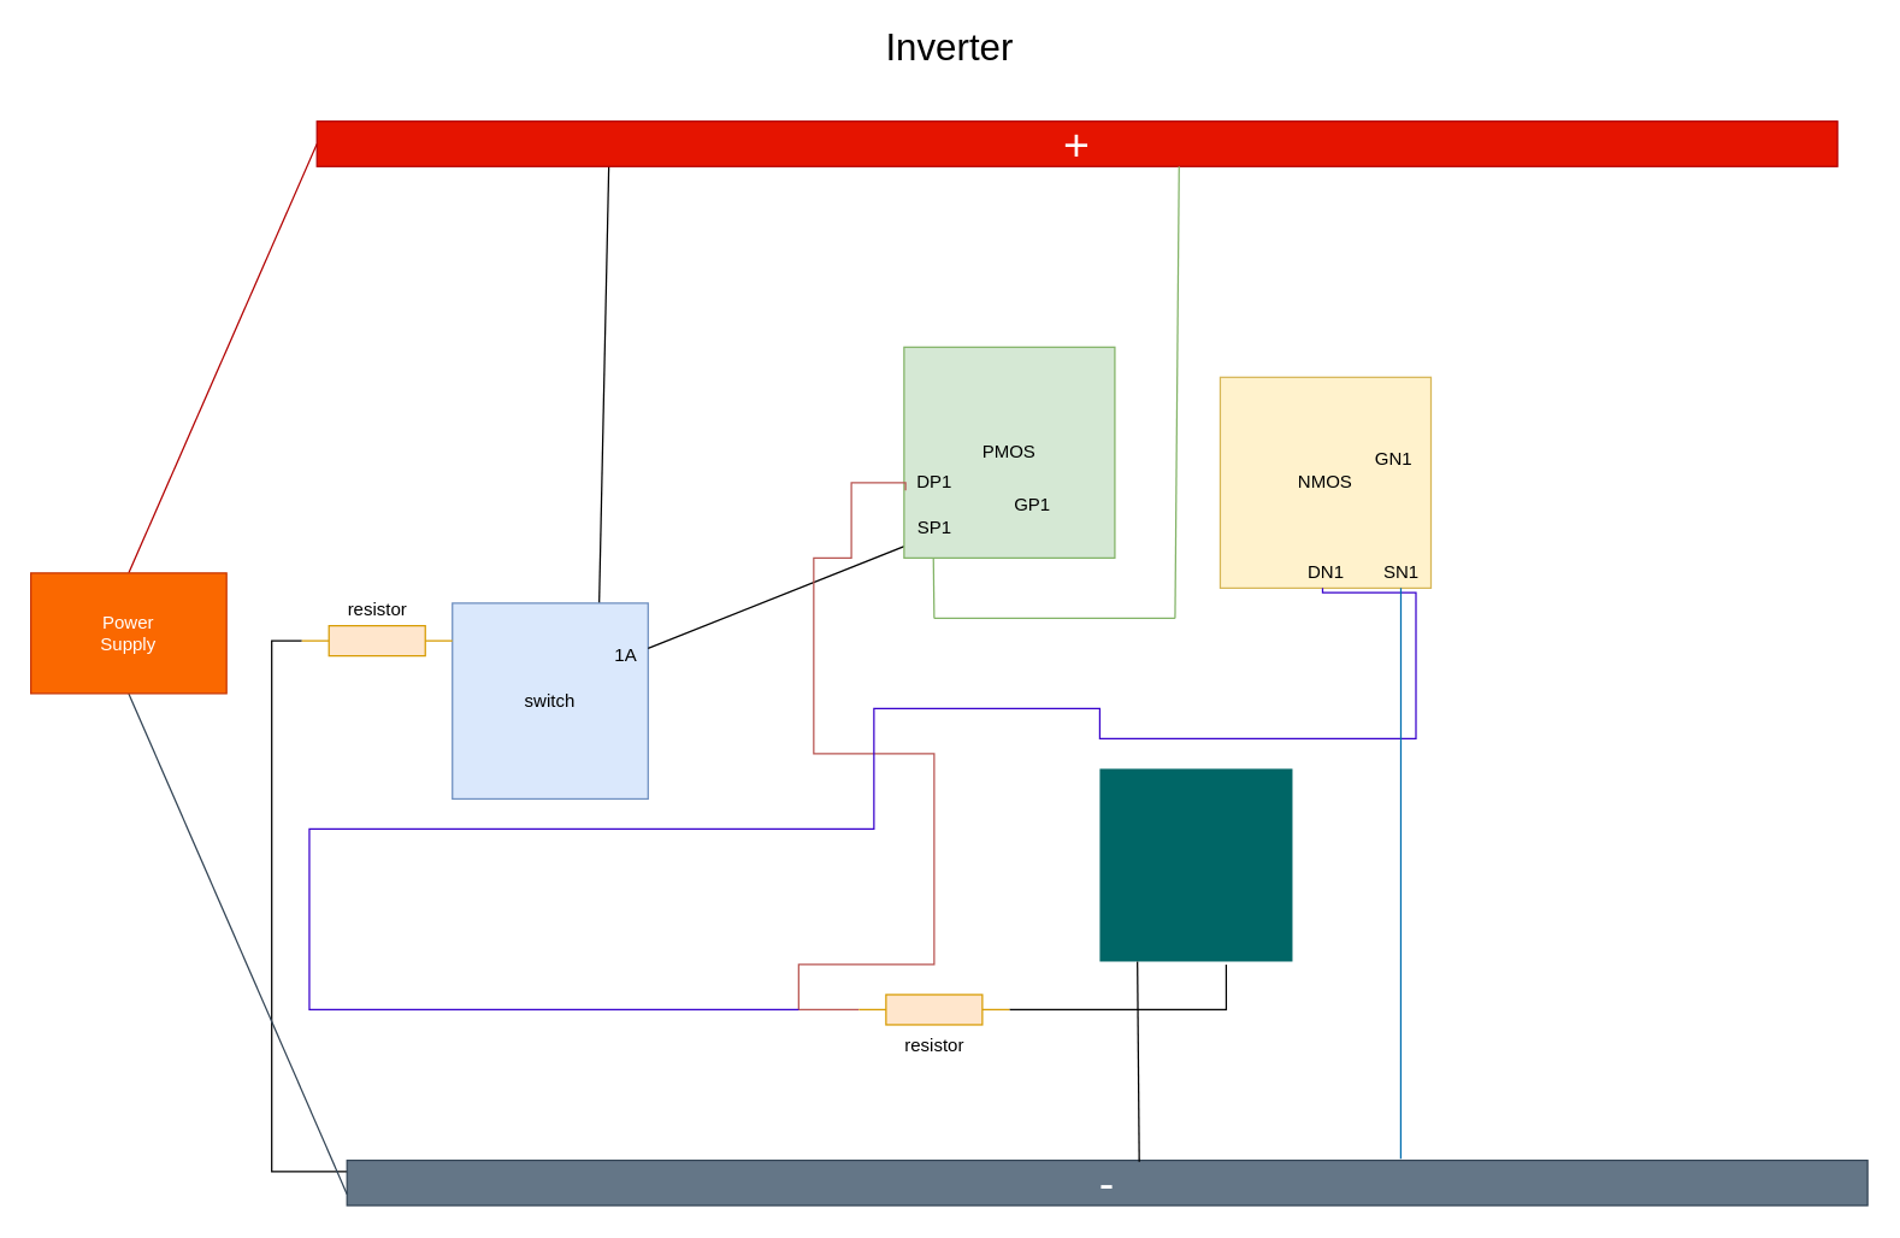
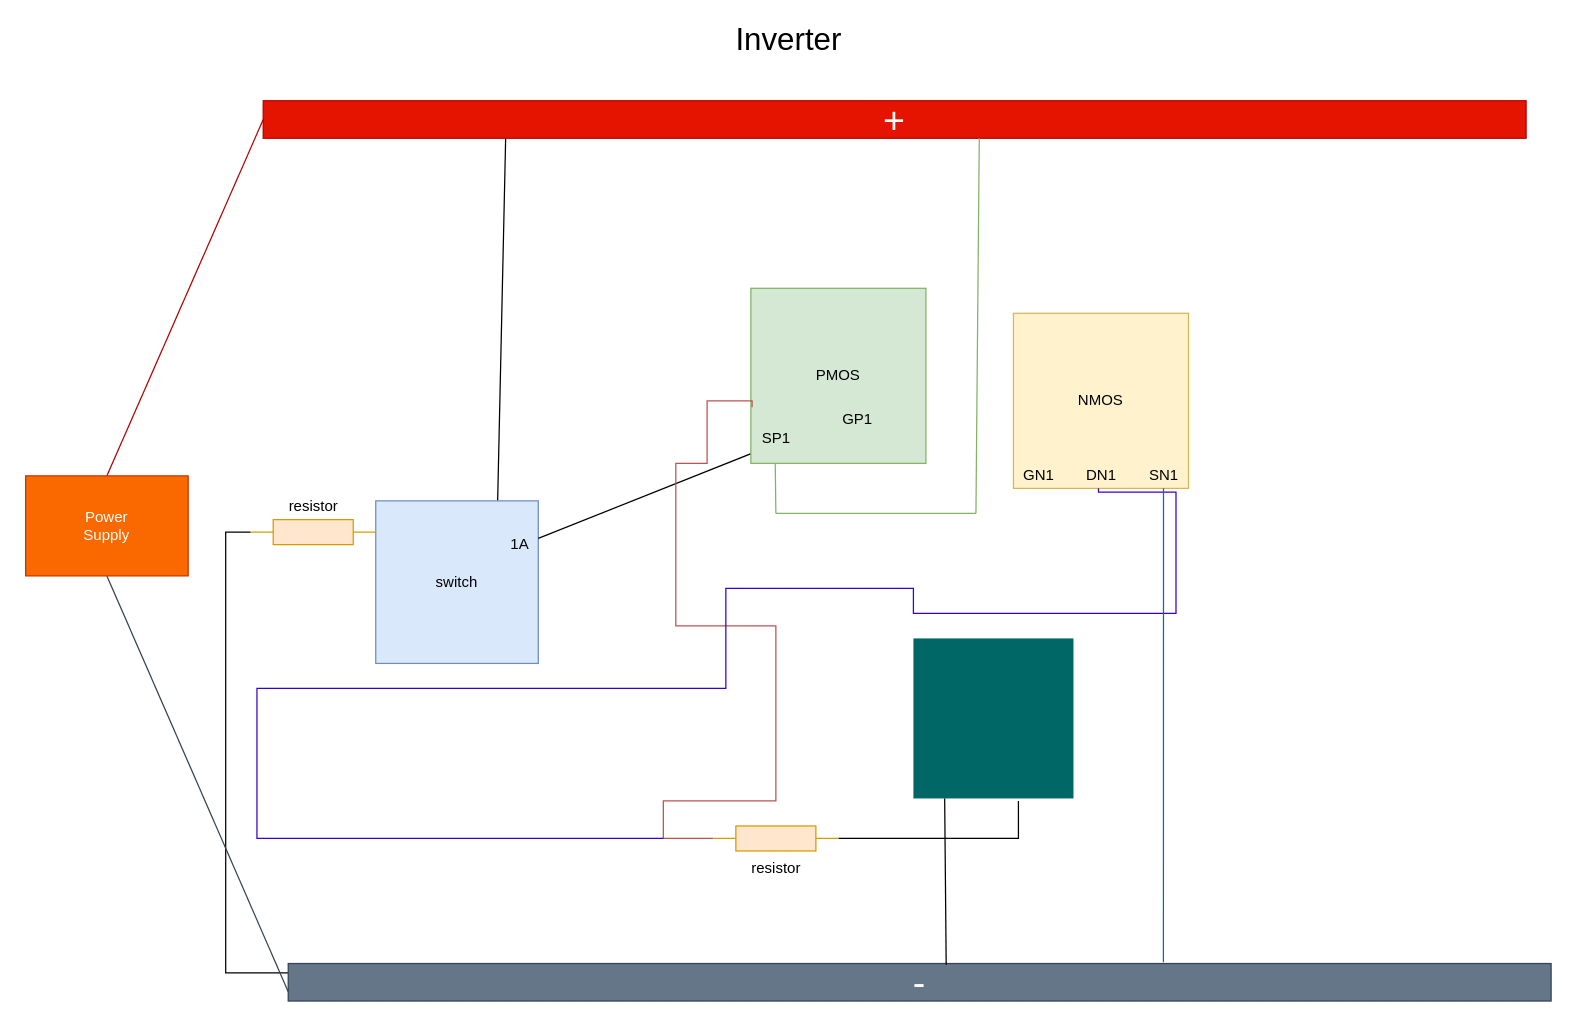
  <mxCell id="0" />
  <mxCell id="1" parent="0" />
  <mxCell id="2" style="edgeStyle=orthogonalEdgeStyle;rounded=0;html=1;exitX=0;exitY=0.5;exitPerimeter=0;entryX=0;entryY=0.5;entryPerimeter=0;labelBackgroundColor=none;startArrow=none;startFill=0;startSize=5;endArrow=none;endFill=0;endSize=5;jettySize=auto;orthogonalLoop=1;strokeWidth=1;fontFamily=Verdana;fontSize=12" parent="1" edge="1"><mxGeometry relative="1" as="geometry"><Array as="points"><mxPoint x="580" y="470" /><mxPoint x="410" y="470" /></Array><mxPoint x="410" y="370" as="targetPoint" /></mxGeometry></mxCell>
  <mxCell id="3" style="edgeStyle=orthogonalEdgeStyle;rounded=0;html=1;exitX=0;exitY=0.5;exitPerimeter=0;entryX=0;entryY=0.5;entryPerimeter=0;labelBackgroundColor=none;startArrow=none;startFill=0;startSize=5;endArrow=none;endFill=0;endSize=5;jettySize=auto;orthogonalLoop=1;strokeWidth=1;fontFamily=Verdana;fontSize=12" parent="1" edge="1"><mxGeometry relative="1" as="geometry"><Array as="points"><mxPoint x="820" y="470" /><mxPoint x="410" y="470" /></Array><mxPoint x="410" y="370" as="targetPoint" /></mxGeometry></mxCell>
  <mxCell id="4" style="edgeStyle=none;rounded=0;orthogonalLoop=1;jettySize=auto;html=1;exitX=0.75;exitY=0;exitDx=0;exitDy=0;entryX=0.192;entryY=0.967;entryDx=0;entryDy=0;entryPerimeter=0;endArrow=none;endFill=0;" edge="1" parent="1" source="5" target="17"><mxGeometry relative="1" as="geometry" /></mxCell>
  <mxCell id="5" value="switch" style="whiteSpace=wrap;html=1;aspect=fixed;fillColor=#dae8fc;strokeColor=#6c8ebf;" vertex="1" parent="1"><mxGeometry x="300" y="400" width="130" height="130" as="geometry" /></mxCell>
  <mxCell id="6" value="" style="endArrow=none;html=1;entryX=0.025;entryY=0.55;entryDx=0;entryDy=0;entryPerimeter=0;" edge="1" parent="1" target="9"><mxGeometry width="50" height="50" relative="1" as="geometry"><mxPoint x="430" y="430" as="sourcePoint" /><mxPoint x="510" y="430" as="targetPoint" /></mxGeometry></mxCell>
  <mxCell id="7" value="1A" style="text;html=1;resizable=0;autosize=1;align=center;verticalAlign=middle;points=[];fillColor=none;strokeColor=none;rounded=0;" vertex="1" parent="1"><mxGeometry x="400" y="425" width="30" height="20" as="geometry" /></mxCell>
  <mxCell id="8" value="PMOS" style="whiteSpace=wrap;html=1;aspect=fixed;fillColor=#d5e8d4;strokeColor=#82b366;" vertex="1" parent="1"><mxGeometry x="600" y="230" width="140" height="140" as="geometry" /></mxCell>
  <mxCell id="9" value="GP1" style="text;html=1;resizable=0;autosize=1;align=center;verticalAlign=middle;points=[];fillColor=none;strokeColor=none;rounded=0;" vertex="1" parent="1"><mxGeometry x="665" y="325" width="40" height="20" as="geometry" /></mxCell>
  <mxCell id="10" value="NMOS" style="whiteSpace=wrap;html=1;aspect=fixed;fillColor=#fff2cc;strokeColor=#d6b656;" vertex="1" parent="1"><mxGeometry x="810" y="250" width="140" height="140" as="geometry" /></mxCell>
- <mxCell id="11" value="GN1" style="text;html=1;resizable=0;autosize=1;align=center;verticalAlign=middle;points=[];fillColor=none;strokeColor=none;rounded=0;" vertex="1" parent="1"><mxGeometry x="905" y="295" width="40" height="20" as="geometry" /></mxCell>
+ <mxCell id="11" value="GN1" style="text;html=1;resizable=0;autosize=1;align=center;verticalAlign=middle;points=[];fillColor=none;strokeColor=none;rounded=0;" vertex="1" parent="1"><mxGeometry x="810" y="370" width="40" height="20" as="geometry" /></mxCell>
  <mxCell id="12" style="edgeStyle=orthogonalEdgeStyle;rounded=0;orthogonalLoop=1;jettySize=auto;html=1;entryX=0;entryY=0.5;entryDx=0;entryDy=0;entryPerimeter=0;endArrow=none;endFill=0;fillColor=#f8cecc;strokeColor=#b85450;exitX=0.007;exitY=0.679;exitDx=0;exitDy=0;exitPerimeter=0;" edge="1" parent="1" source="8" target="23"><mxGeometry relative="1" as="geometry"><mxPoint x="570" y="360" as="sourcePoint" /><Array as="points"><mxPoint x="601" y="320" /><mxPoint x="565" y="320" /><mxPoint x="565" y="370" /><mxPoint x="540" y="370" /><mxPoint x="540" y="500" /><mxPoint x="620" y="500" /><mxPoint x="620" y="640" /><mxPoint x="530" y="640" /><mxPoint x="530" y="670" /></Array></mxGeometry></mxCell>
- <mxCell id="13" value="DP1" style="text;html=1;resizable=0;autosize=1;align=center;verticalAlign=middle;points=[];fillColor=none;strokeColor=none;rounded=0;" vertex="1" parent="1"><mxGeometry x="600" y="310" width="40" height="20" as="geometry" /></mxCell>
  <mxCell id="14" value="" style="shape=image;html=1;verticalAlign=top;verticalLabelPosition=bottom;labelBackgroundColor=none;imageAspect=0;aspect=fixed;image=https://cdn2.iconfinder.com/data/icons/electronic-13/480/6-electronic-led-icon-2-128.png;labelBorderColor=none;imageBackground=#006666;" vertex="1" parent="1"><mxGeometry x="730" y="510" width="128" height="128" as="geometry" /></mxCell>
  <mxCell id="15" style="edgeStyle=orthogonalEdgeStyle;rounded=0;orthogonalLoop=1;jettySize=auto;html=1;exitX=0;exitY=0.5;exitDx=0;exitDy=0;exitPerimeter=0;entryX=0;entryY=0.25;entryDx=0;entryDy=0;endArrow=none;endFill=0;" edge="1" parent="1" source="16" target="18"><mxGeometry relative="1" as="geometry" /></mxCell>
  <mxCell id="16" value="" style="pointerEvents=1;verticalLabelPosition=bottom;shadow=0;dashed=0;align=center;html=1;verticalAlign=top;shape=mxgraph.electrical.resistors.resistor_1;fillColor=#ffe6cc;strokeColor=#d79b00;" vertex="1" parent="1"><mxGeometry x="200" y="415" width="100" height="20" as="geometry" /></mxCell>
  <mxCell id="17" value="&lt;font style=&quot;font-size: 30px&quot;&gt;+&lt;/font&gt;" style="rounded=0;whiteSpace=wrap;html=1;strokeColor=#B20000;fontColor=#ffffff;fillColor=#e51400;" vertex="1" parent="1"><mxGeometry x="210" y="80" width="1010" height="30" as="geometry" /></mxCell>
  <mxCell id="18" value="&lt;font style=&quot;font-size: 30px&quot;&gt;-&lt;/font&gt;" style="rounded=0;whiteSpace=wrap;html=1;strokeColor=#314354;fontColor=#ffffff;fillColor=#647687;" vertex="1" parent="1"><mxGeometry x="230" y="770" width="1010" height="30" as="geometry" /></mxCell>
  <mxCell id="19" value="resistor" style="text;html=1;resizable=0;autosize=1;align=center;verticalAlign=middle;points=[];fillColor=none;strokeColor=none;rounded=0;" vertex="1" parent="1"><mxGeometry x="225" y="395" width="50" height="20" as="geometry" /></mxCell>
  <mxCell id="20" style="edgeStyle=orthogonalEdgeStyle;rounded=0;orthogonalLoop=1;jettySize=auto;html=1;endArrow=none;endFill=0;exitX=0.45;exitY=1;exitDx=0;exitDy=0;exitPerimeter=0;fillColor=#6a00ff;strokeColor=#3700CC;" edge="1" parent="1" source="21"><mxGeometry relative="1" as="geometry"><mxPoint x="940" y="460" as="sourcePoint" /><mxPoint x="530" y="670" as="targetPoint" /><Array as="points"><mxPoint x="878" y="393" /><mxPoint x="940" y="393" /><mxPoint x="940" y="490" /><mxPoint x="730" y="490" /><mxPoint x="730" y="470" /><mxPoint x="580" y="470" /><mxPoint x="580" y="550" /><mxPoint x="205" y="550" /></Array></mxGeometry></mxCell>
  <mxCell id="21" value="DN1" style="text;html=1;resizable=0;autosize=1;align=center;verticalAlign=middle;points=[];fillColor=none;strokeColor=none;rounded=0;" vertex="1" parent="1"><mxGeometry x="860" y="370" width="40" height="20" as="geometry" /></mxCell>
  <mxCell id="22" style="edgeStyle=orthogonalEdgeStyle;rounded=0;orthogonalLoop=1;jettySize=auto;html=1;exitX=1;exitY=0.5;exitDx=0;exitDy=0;exitPerimeter=0;endArrow=none;endFill=0;entryX=0.656;entryY=1.016;entryDx=0;entryDy=0;entryPerimeter=0;" edge="1" parent="1" source="23" target="14"><mxGeometry relative="1" as="geometry"><mxPoint x="810" y="650" as="targetPoint" /></mxGeometry></mxCell>
  <mxCell id="23" value="resistor" style="pointerEvents=1;verticalLabelPosition=bottom;shadow=0;dashed=0;align=center;html=1;verticalAlign=top;shape=mxgraph.electrical.resistors.resistor_1;fillColor=#ffe6cc;strokeColor=#d79b00;" vertex="1" parent="1"><mxGeometry x="570" y="660" width="100" height="20" as="geometry" /></mxCell>
  <mxCell id="24" value="" style="endArrow=none;html=1;exitX=0.521;exitY=0.033;exitDx=0;exitDy=0;exitPerimeter=0;" edge="1" parent="1" source="18"><mxGeometry width="50" height="50" relative="1" as="geometry"><mxPoint x="755" y="770" as="sourcePoint" /><mxPoint x="755" y="638" as="targetPoint" /></mxGeometry></mxCell>
  <mxCell id="25" value="SP1" style="text;html=1;resizable=0;autosize=1;align=center;verticalAlign=middle;points=[];fillColor=none;strokeColor=none;rounded=0;labelBackgroundColor=none;" vertex="1" parent="1"><mxGeometry x="600" y="340" width="40" height="20" as="geometry" /></mxCell>
  <mxCell id="26" value="" style="endArrow=none;html=1;rounded=0;fillColor=#d5e8d4;strokeColor=#82b366;" edge="1" parent="1"><mxGeometry width="50" height="50" relative="1" as="geometry"><mxPoint x="620" y="410" as="sourcePoint" /><mxPoint x="619.5" y="370" as="targetPoint" /><Array as="points" /></mxGeometry></mxCell>
  <mxCell id="27" value="" style="endArrow=none;html=1;fillColor=#d5e8d4;strokeColor=#82b366;" edge="1" parent="1"><mxGeometry width="50" height="50" relative="1" as="geometry"><mxPoint x="620" y="410" as="sourcePoint" /><mxPoint x="780" y="410" as="targetPoint" /></mxGeometry></mxCell>
  <mxCell id="28" value="" style="endArrow=none;html=1;entryX=0.567;entryY=1;entryDx=0;entryDy=0;entryPerimeter=0;fillColor=#d5e8d4;strokeColor=#82b366;" edge="1" parent="1" target="17"><mxGeometry width="50" height="50" relative="1" as="geometry"><mxPoint x="780" y="410" as="sourcePoint" /><mxPoint x="830" y="360" as="targetPoint" /></mxGeometry></mxCell>
  <mxCell id="29" value="SN1" style="text;html=1;resizable=0;autosize=1;align=center;verticalAlign=middle;points=[];fillColor=none;strokeColor=none;rounded=0;labelBackgroundColor=none;" vertex="1" parent="1"><mxGeometry x="910" y="370" width="40" height="20" as="geometry" /></mxCell>
  <mxCell id="30" value="" style="endArrow=none;html=1;entryX=0.5;entryY=1;entryDx=0;entryDy=0;entryPerimeter=0;exitX=0.693;exitY=-0.033;exitDx=0;exitDy=0;exitPerimeter=0;fillColor=#1ba1e2;strokeColor=#006EAF;" edge="1" parent="1" source="18" target="29"><mxGeometry width="50" height="50" relative="1" as="geometry"><mxPoint x="930" y="520" as="sourcePoint" /><mxPoint x="750" y="470" as="targetPoint" /><Array as="points"><mxPoint x="930" y="460" /></Array></mxGeometry></mxCell>
  <mxCell id="31" style="edgeStyle=none;rounded=0;orthogonalLoop=1;jettySize=auto;html=1;exitX=0.5;exitY=0;exitDx=0;exitDy=0;entryX=0;entryY=0.5;entryDx=0;entryDy=0;endArrow=none;endFill=0;fillColor=#e51400;strokeColor=#B20000;" edge="1" parent="1" source="33" target="17"><mxGeometry relative="1" as="geometry" /></mxCell>
  <mxCell id="32" style="edgeStyle=none;rounded=0;orthogonalLoop=1;jettySize=auto;html=1;exitX=0.5;exitY=1;exitDx=0;exitDy=0;entryX=0;entryY=0.75;entryDx=0;entryDy=0;endArrow=none;endFill=0;fillColor=#647687;strokeColor=#314354;" edge="1" parent="1" source="33" target="18"><mxGeometry relative="1" as="geometry" /></mxCell>
  <mxCell id="33" value="Power&lt;br&gt;Supply" style="whiteSpace=wrap;html=1;aspect=fixed;labelBackgroundColor=none;fillColor=#fa6800;strokeColor=#C73500;fontColor=#ffffff;" vertex="1" parent="1"><mxGeometry x="20" y="380" width="130" height="80" as="geometry" /></mxCell>
  <mxCell id="34" value="&lt;font style=&quot;font-size: 25px&quot;&gt;Inverter&lt;/font&gt;" style="text;html=1;resizable=0;autosize=1;align=center;verticalAlign=middle;points=[];fillColor=none;strokeColor=none;rounded=0;labelBackgroundColor=none;" vertex="1" parent="1"><mxGeometry x="580" y="20" width="100" height="20" as="geometry" /></mxCell>
